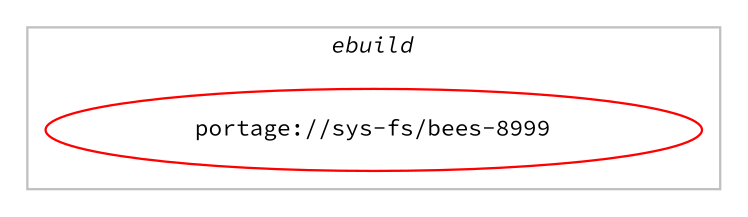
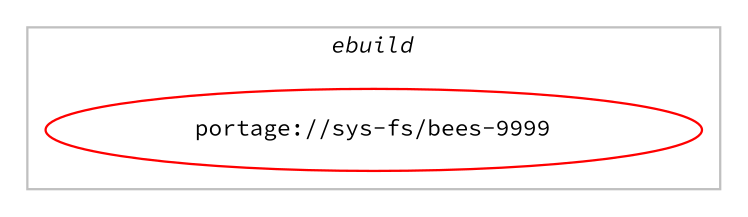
  digraph {
    compound=true
    concentrate=true
    fontname="Source Code Pro"
    fontsize=10
    newrank=true
    rankdir=LR
    ranksep=1.5
-   n1 [color=red fontname="Source Code Pro" fontsize=10 label="portage://sys-fs/bees-8999" width=4]
+   n1 [color=red fontname="Source Code Pro" fontsize=10 label="portage://sys-fs/bees-9999" width=4]
    subgraph cluster_1 {
      color=gray
      label=<<i>ebuild</i>>
      n1
    }
    subgraph cluster_2 {
      color=gray
      label=<<i>dependencies</i>>
      subgraph cluster_3 {
        color=gray
        fillcolor="#eeeeee"
        label=<<i>compile</i>>
        style=filled
      }
      subgraph cluster_4 {
        color=gray
        fillcolor="#eeeeee"
        label=<<i>compile and run</i>>
        style=filled
      }
      subgraph cluster_5 {
        color=gray
        fillcolor="#eeeeee"
        label=<<i>run</i>>
        style=filled
      }
    }
    subgraph cluster_6 {
      color=gray
      label=<<i>candidates</i>>
      rank=same
    }
  }
